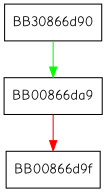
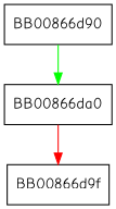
  digraph {
    fontname="Comic Neue"
    splines=ortho
    node [fontname="Comic Neue" shape=box]
    edge [fontname="Comic Neue"]
-   BB00866d90 [label=BB30866d90]
-   BB00866da0 [label=BB00866da9]
+   BB00866d90
+   BB00866da0
    BB00866d9f
    BB00866d90 -> BB00866da0 [color=green]
    BB00866da0 -> BB00866d9f [color=red]
  }
